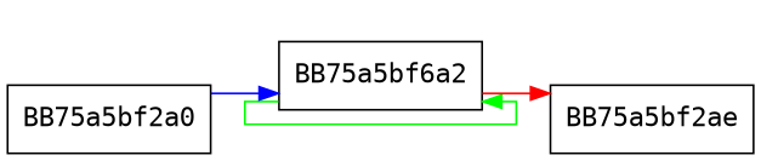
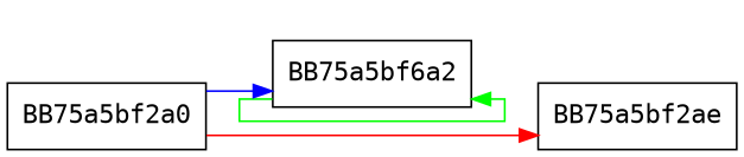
  digraph {
    fontname="DejaVu Sans Mono"
    rankdir=LR
    splines=ortho
    node [fontname="DejaVu Sans Mono" shape=box]
    edge [fontname="DejaVu Sans Mono"]
    n1 [label=BB75a5bf6a2]
    BB75a5bf2a0
    BB75a5bf2ae
    n1 -> n1 [color=green]
-   n1 -> BB75a5bf2ae [color=red]
+   BB75a5bf2a0 -> BB75a5bf2ae [color=red]
    BB75a5bf2a0 -> n1 [color=blue]
  }
